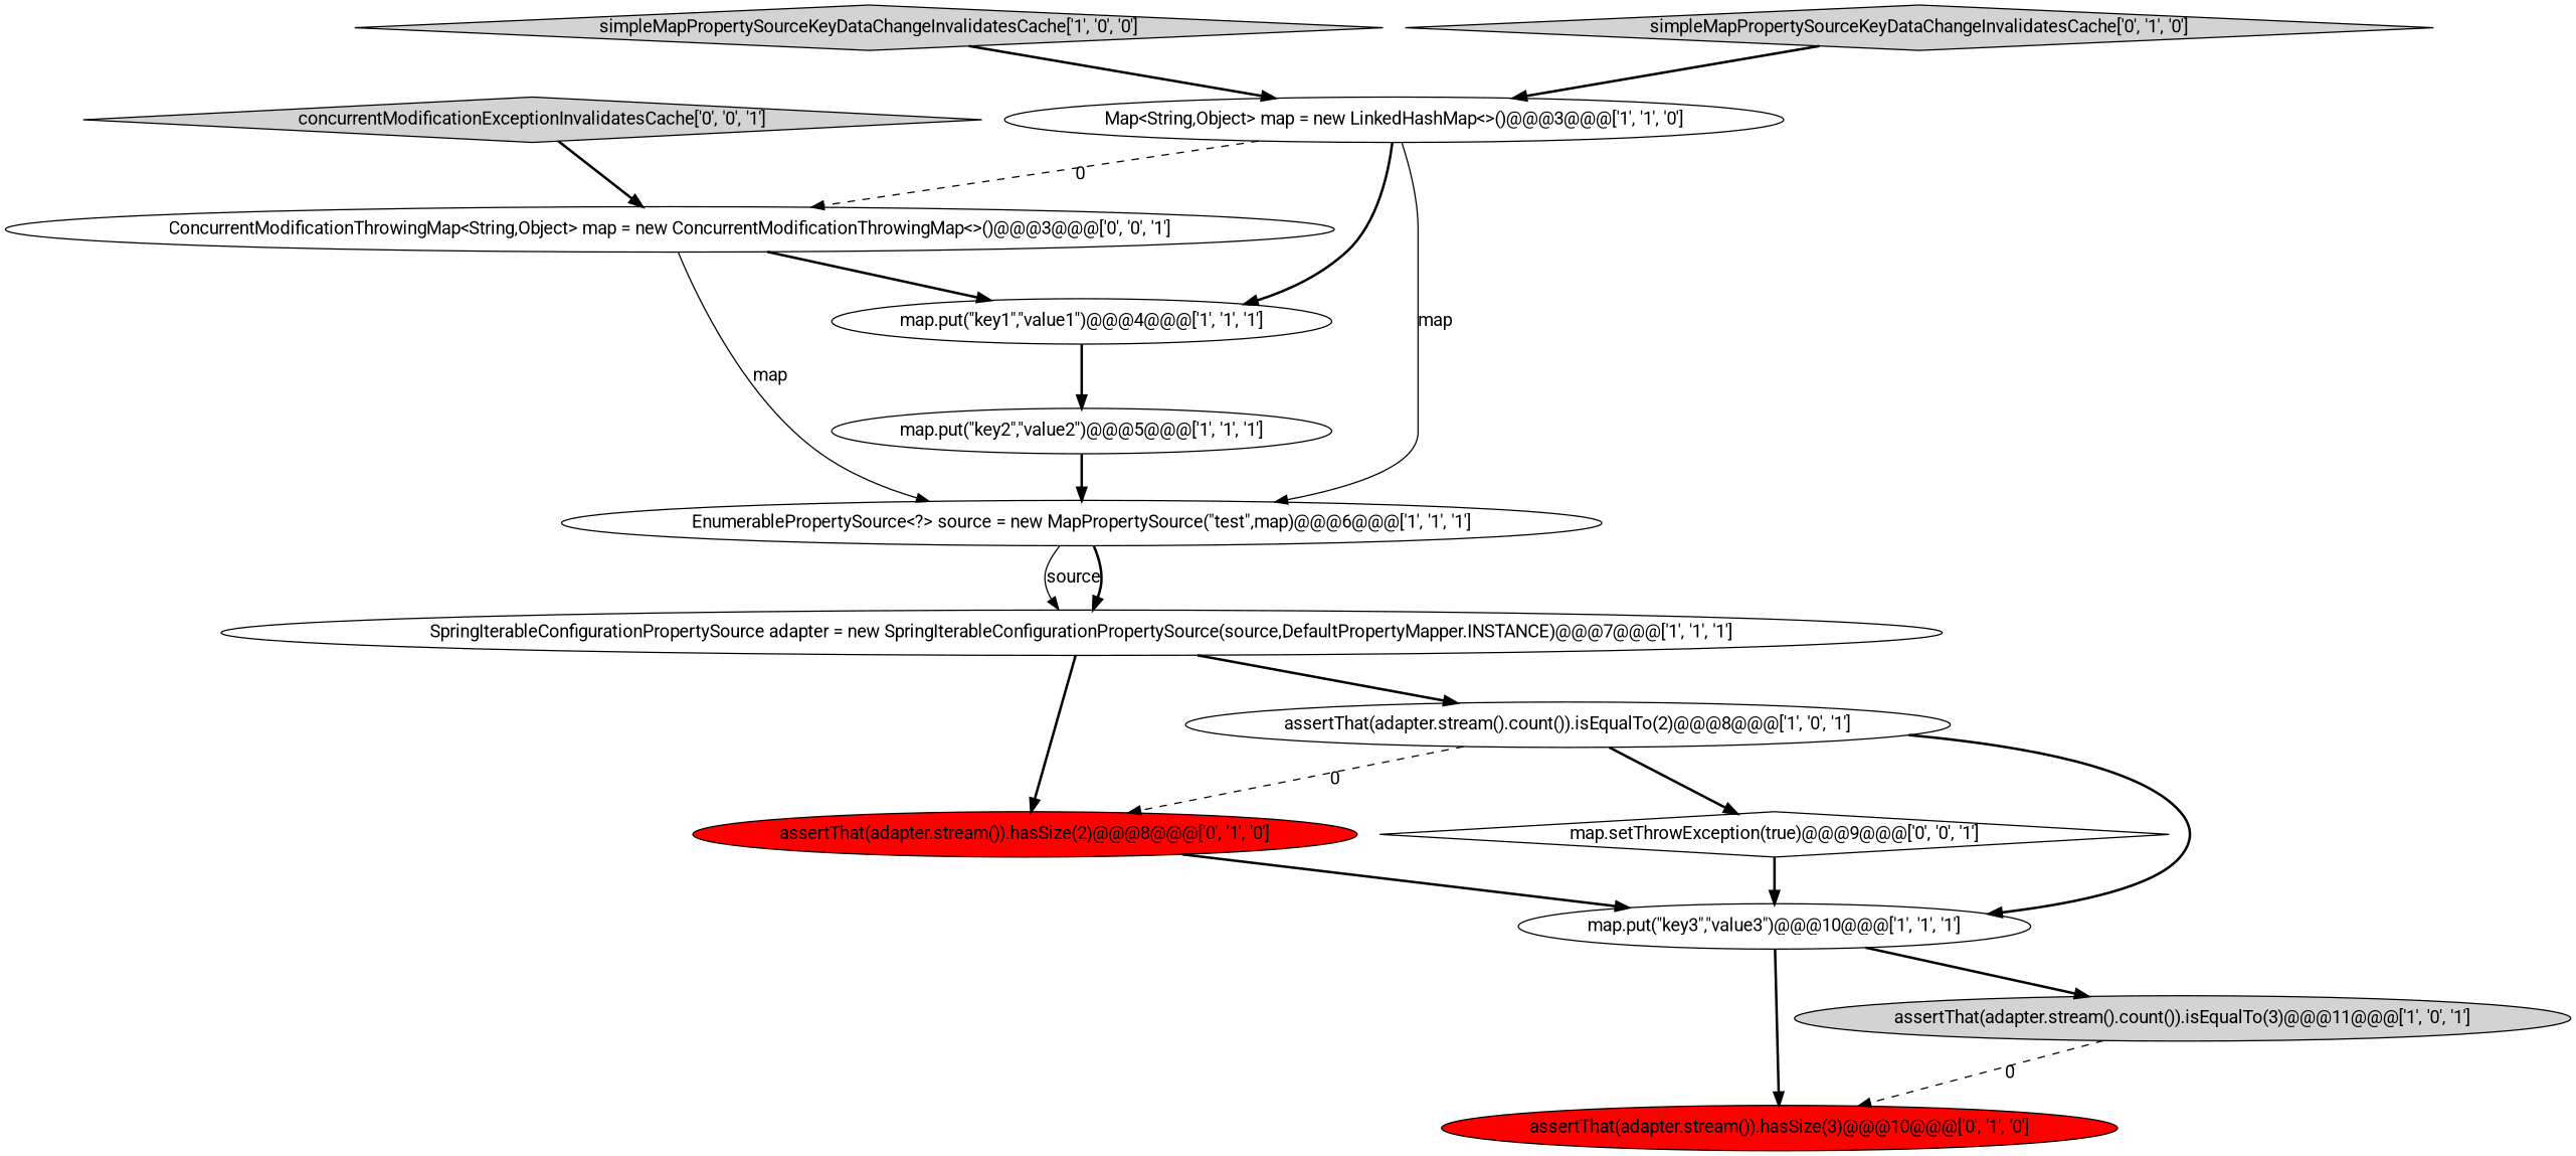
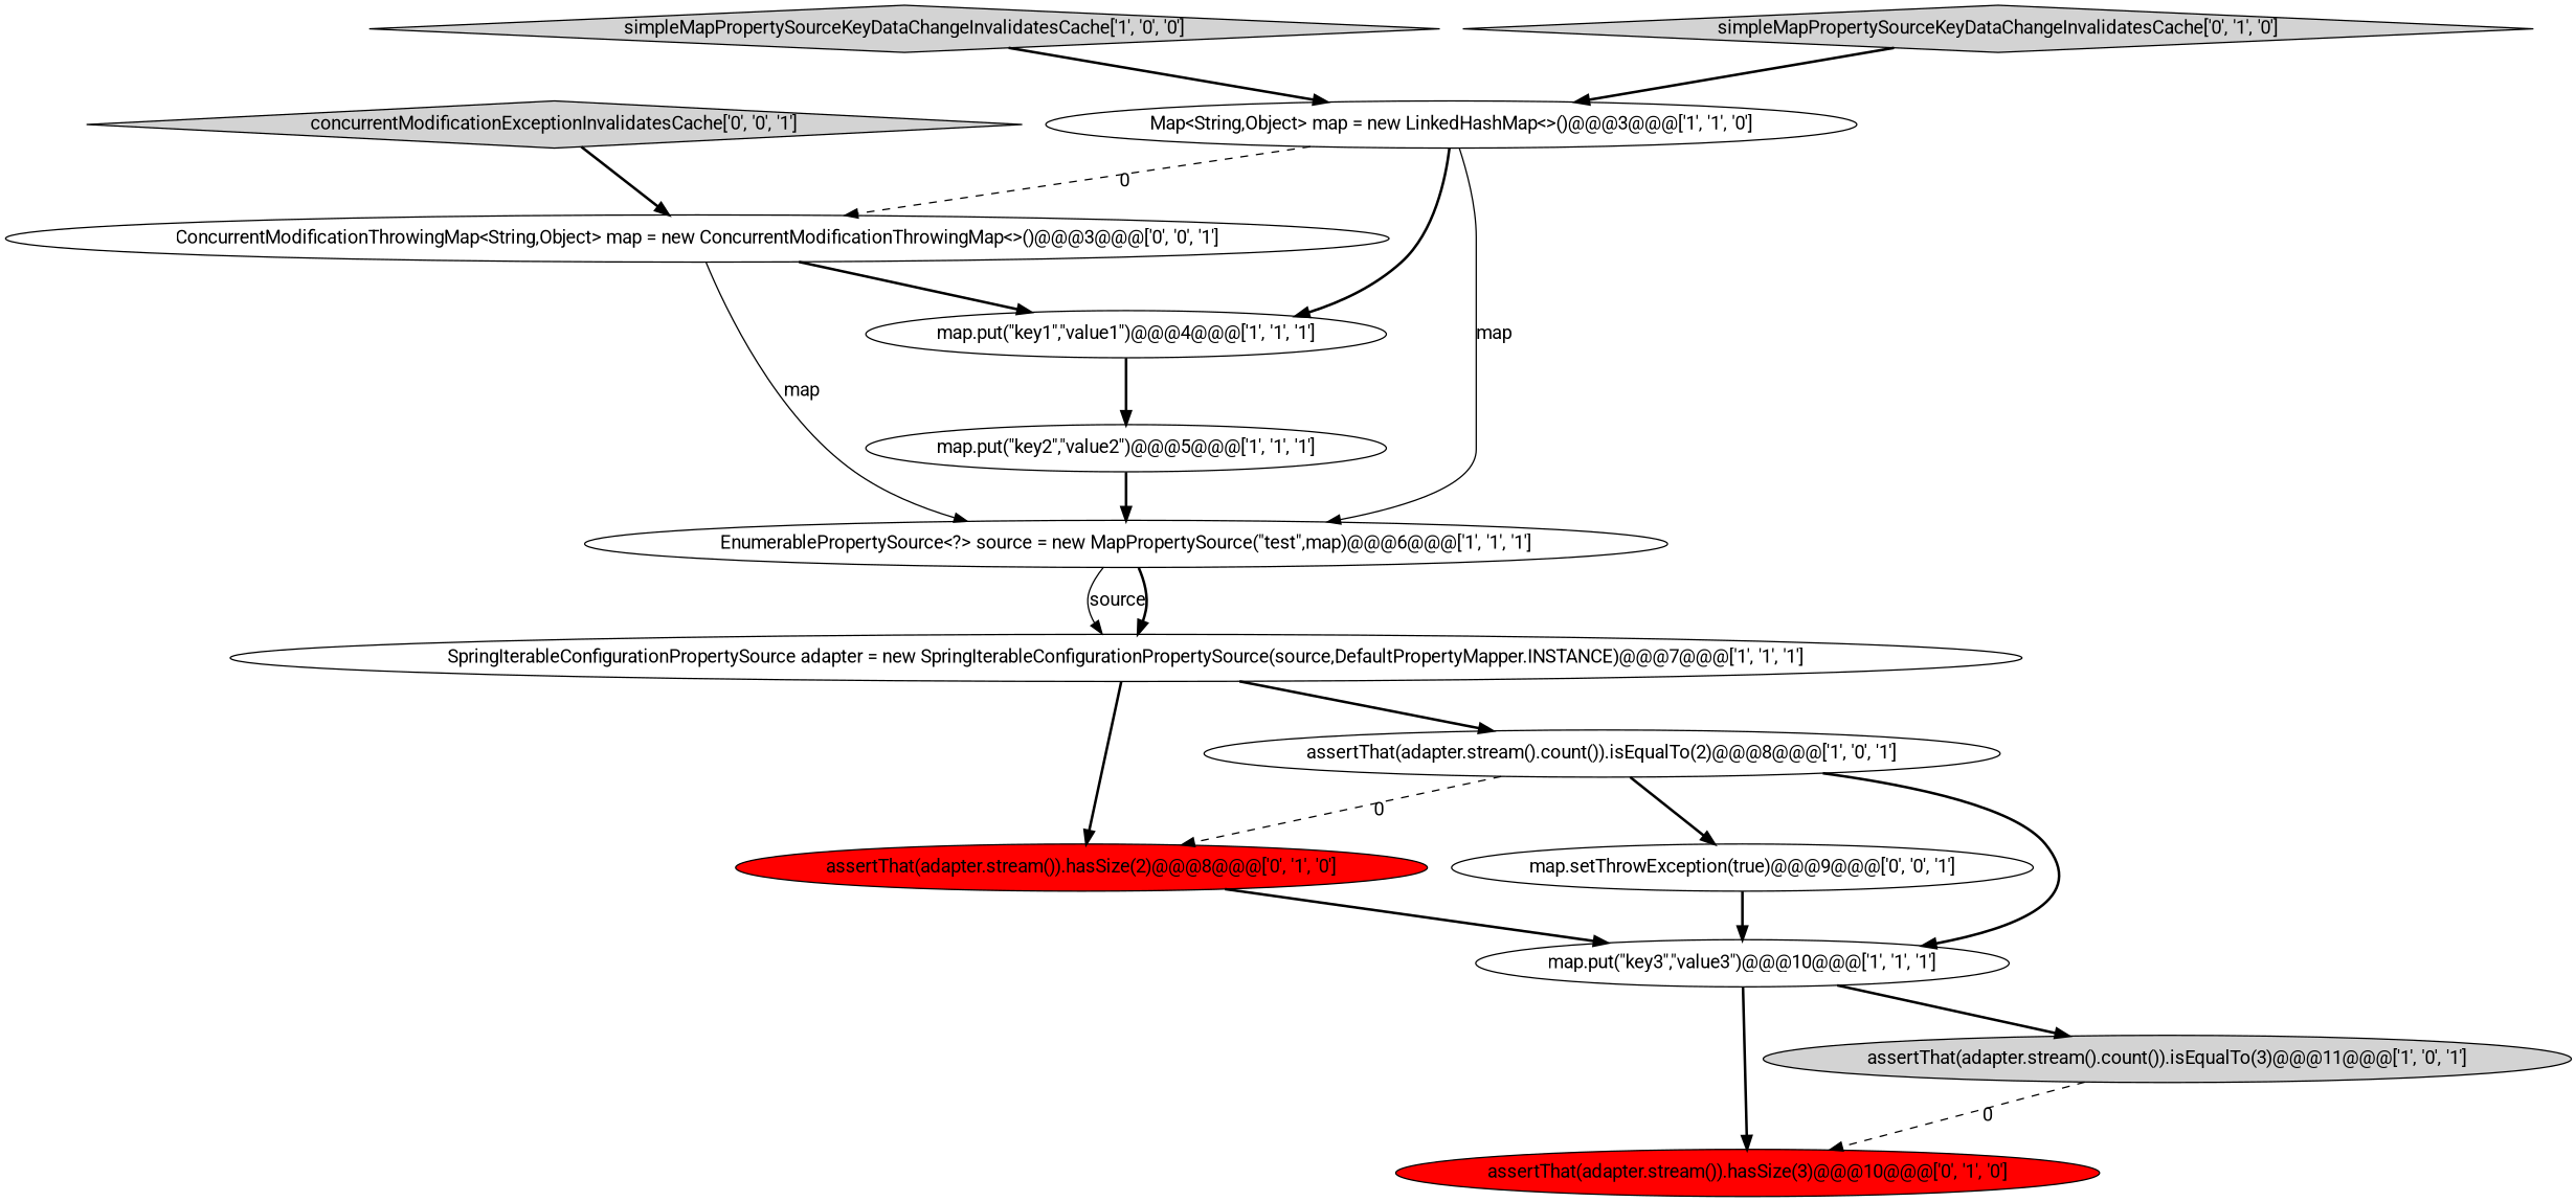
  digraph {
    fontname=Roboto
    node [fillcolor=white shape=ellipse style=filled fontname=Roboto]
    edge [style=bold fontname=Roboto]
    n1 [label="map.put(\"key3\",\"value3\")@@@10@@@['1', '1', '1']"]
    n2 [fillcolor=red label="assertThat(adapter.stream()).hasSize(3)@@@10@@@['0', '1', '0']"]
    n3 [fillcolor=lightgray label="assertThat(adapter.stream().count()).isEqualTo(3)@@@11@@@['1', '0', '1']"]
-   n4 [label="map.setThrowException(true)@@@9@@@['0', '0', '1']" shape=diamond]
+   n4 [label="map.setThrowException(true)@@@9@@@['0', '0', '1']"]
    n5 [fillcolor=red label="assertThat(adapter.stream()).hasSize(2)@@@8@@@['0', '1', '0']"]
    n6 [label="assertThat(adapter.stream().count()).isEqualTo(2)@@@8@@@['1', '0', '1']"]
    n7 [label="Map<String,Object> map = new LinkedHashMap<>()@@@3@@@['1', '1', '0']"]
    n8 [label="ConcurrentModificationThrowingMap<String,Object> map = new ConcurrentModificationThrowingMap<>()@@@3@@@['0', '0', '1']"]
    n9 [label="EnumerablePropertySource<?> source = new MapPropertySource(\"test\",map)@@@6@@@['1', '1', '1']"]
    n10 [label="map.put(\"key1\",\"value1\")@@@4@@@['1', '1', '1']"]
    n11 [fillcolor=lightgray label="simpleMapPropertySourceKeyDataChangeInvalidatesCache['1', '0', '0']" shape=diamond]
    n12 [fillcolor=lightgray label="simpleMapPropertySourceKeyDataChangeInvalidatesCache['0', '1', '0']" shape=diamond]
    n13 [label="SpringIterableConfigurationPropertySource adapter = new SpringIterableConfigurationPropertySource(source,DefaultPropertyMapper.INSTANCE)@@@7@@@['1', '1', '1']"]
    n14 [fillcolor=lightgray label="concurrentModificationExceptionInvalidatesCache['0', '0', '1']" shape=diamond]
    n15 [label="map.put(\"key2\",\"value2\")@@@5@@@['1', '1', '1']"]
    n1 -> n2
    n1 -> n3
    n3 -> n2 [label=0 style=dashed]
    n4 -> n1
    n5 -> n1
    n6 -> n1
    n6 -> n4
    n6 -> n5 [label=0 style=dashed]
    n7 -> n8 [label=0 style=dashed]
    n7 -> n9 [label=map style=solid]
    n7 -> n10
    n8 -> n9 [label=map style=solid]
    n8 -> n10
    n9 -> n13 [label=source style=solid]
    n9 -> n13
    n10 -> n15
    n11 -> n7
    n12 -> n7
    n13 -> n5
    n13 -> n6
    n14 -> n8
    n15 -> n9
  }
